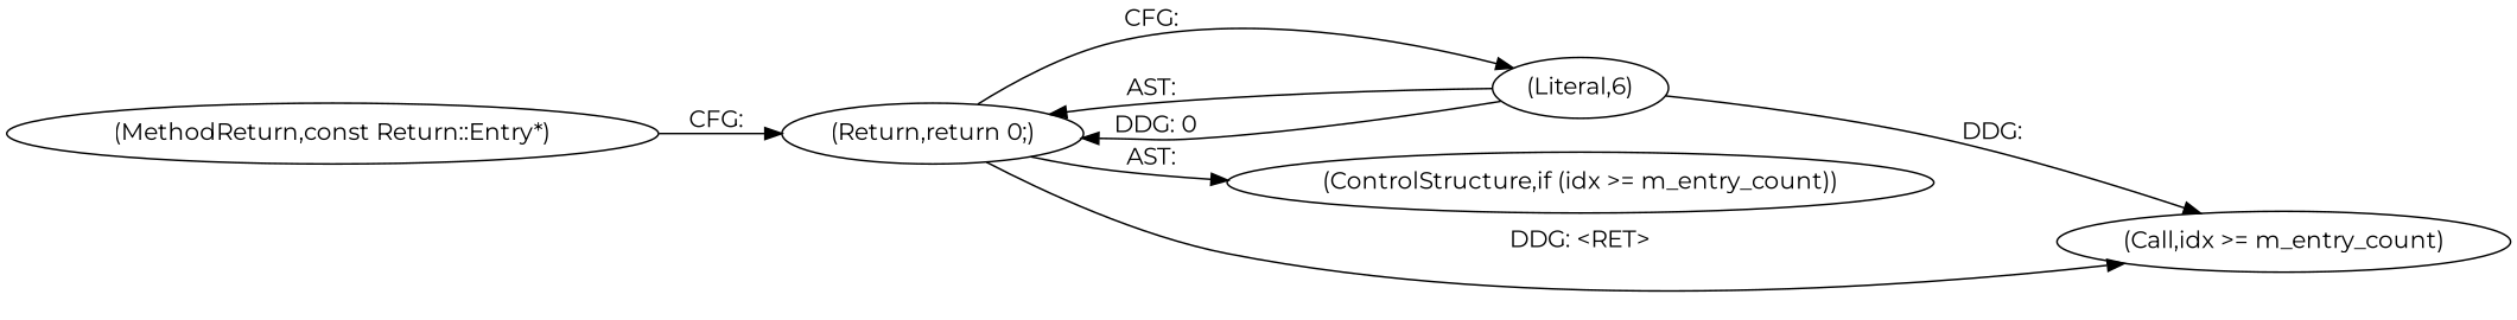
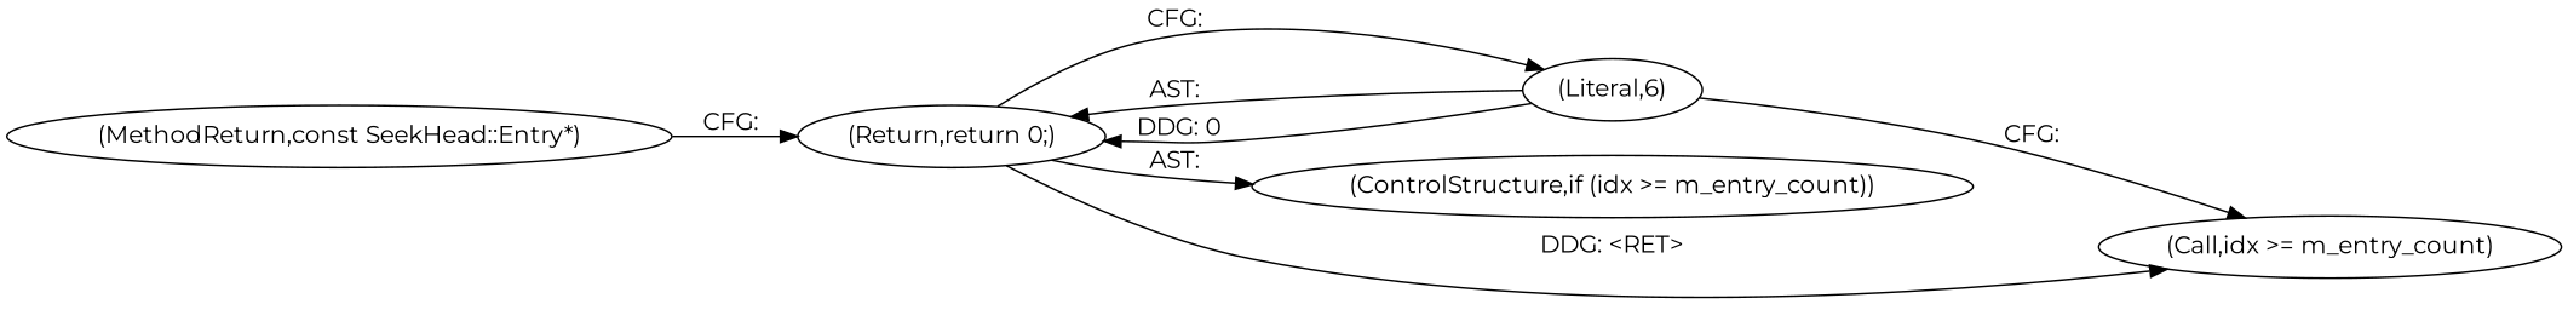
  digraph {
    fontname=Montserrat
    rankdir=LR
    node [fontname=Montserrat]
    edge [fontname=Montserrat]
    n1 [label="(Return,return 0;)"]
    n2 [label="(Literal,6)"]
    n3 [label="(ControlStructure,if (idx >= m_entry_count))"]
    n4 [label="(Call,idx >= m_entry_count)"]
-   n5 [label="(MethodReturn,const Return::Entry*)"]
+   n5 [label="(MethodReturn,const SeekHead::Entry*)"]
    n1 -> n2 [label="CFG: "]
    n1 -> n3 [label="AST: "]
    n1 -> n4 [label="DDG: <RET>"]
    n2 -> n1 [label="AST: "]
    n2 -> n1 [label="DDG: 0"]
-   n2 -> n4 [label="DDG: "]
+   n2 -> n4 [label="CFG: "]
    n5 -> n1 [label="CFG: "]
  }
